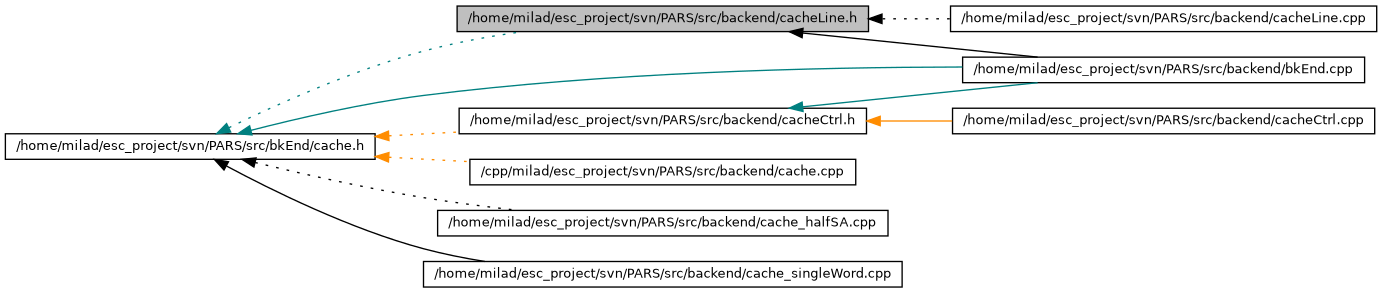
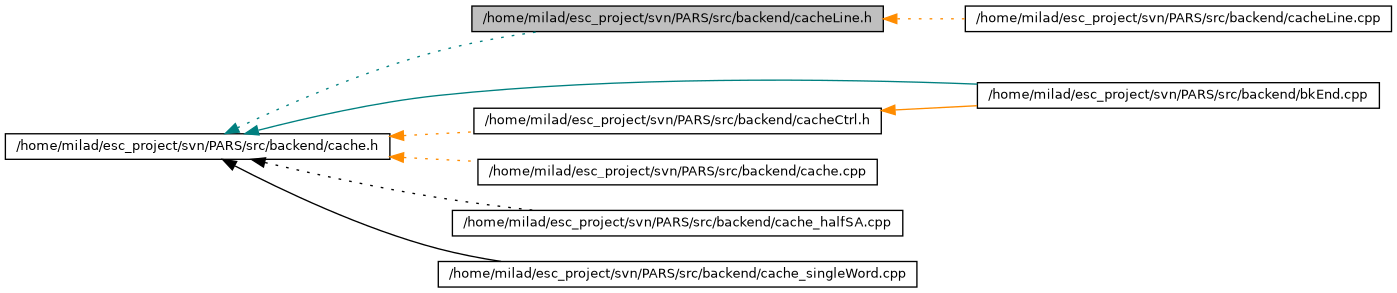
  digraph {
    rankdir=LR
    node [color=black fillcolor=white fontname=Helvetica fontsize=10 shape=record style=filled]
    edge [color=black dir=back fontname=Helvetica fontsize=10 labelfontname=Helvetica labelfontsize=10 style=solid]
    n1 [fillcolor=grey75 fontcolor=black height=0.2 label="/home/milad/esc_project/svn/PARS/src/backend/cacheLine.h" width=0.4]
    n2 [height=0.2 label="/home/milad/esc_project/svn/PARS/src/backend/bkEnd.cpp" width=0.4]
    n3 [height=0.2 label="/home/milad/esc_project/svn/PARS/src/backend/cacheLine.cpp" width=0.4]
-   n4 [height=0.2 label="/home/milad/esc_project/svn/PARS/src/bkEnd/cache.h" width=0.4]
+   n4 [height=0.2 label="/home/milad/esc_project/svn/PARS/src/backend/cache.h" width=0.4]
    n5 [height=0.2 label="/home/milad/esc_project/svn/PARS/src/backend/cacheCtrl.h" width=0.4]
-   n6 [height=0.2 label="/cpp/milad/esc_project/svn/PARS/src/backend/cache.cpp" width=0.4]
+   n6 [height=0.2 label="/home/milad/esc_project/svn/PARS/src/backend/cache.cpp" width=0.4]
    n7 [height=0.2 label="/home/milad/esc_project/svn/PARS/src/backend/cache_halfSA.cpp" width=0.4]
    n8 [height=0.2 label="/home/milad/esc_project/svn/PARS/src/backend/cache_singleWord.cpp" width=0.4]
-   n9 [height=0.2 label="/home/milad/esc_project/svn/PARS/src/backend/cacheCtrl.cpp" width=0.4]
-   n1 -> n2
-   n1 -> n3 [style=dotted]
+   n1 -> n3 [color=darkorange style=dotted]
    n4 -> n1 [color=teal style=dotted]
    n4 -> n2 [color=teal]
    n4 -> n5 [color=darkorange style=dotted]
    n4 -> n6 [color=darkorange style=dotted]
    n4 -> n7 [style=dotted]
    n4 -> n8
-   n5 -> n2 [color=teal]
-   n5 -> n9 [color=darkorange]
+   n5 -> n2 [color=darkorange]
  }
